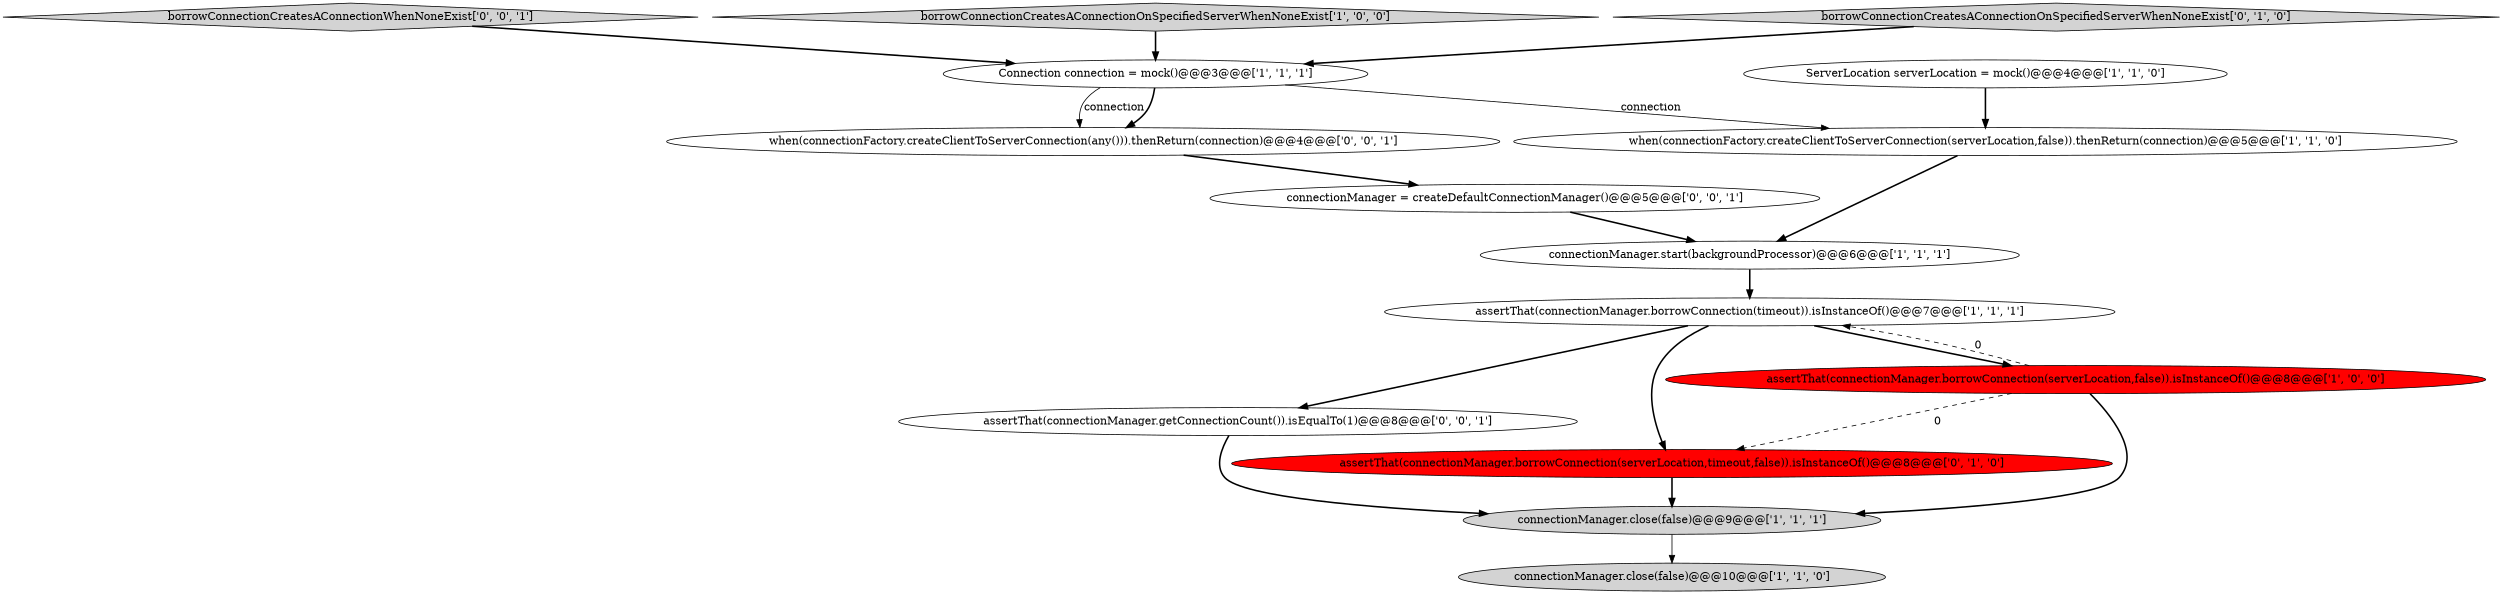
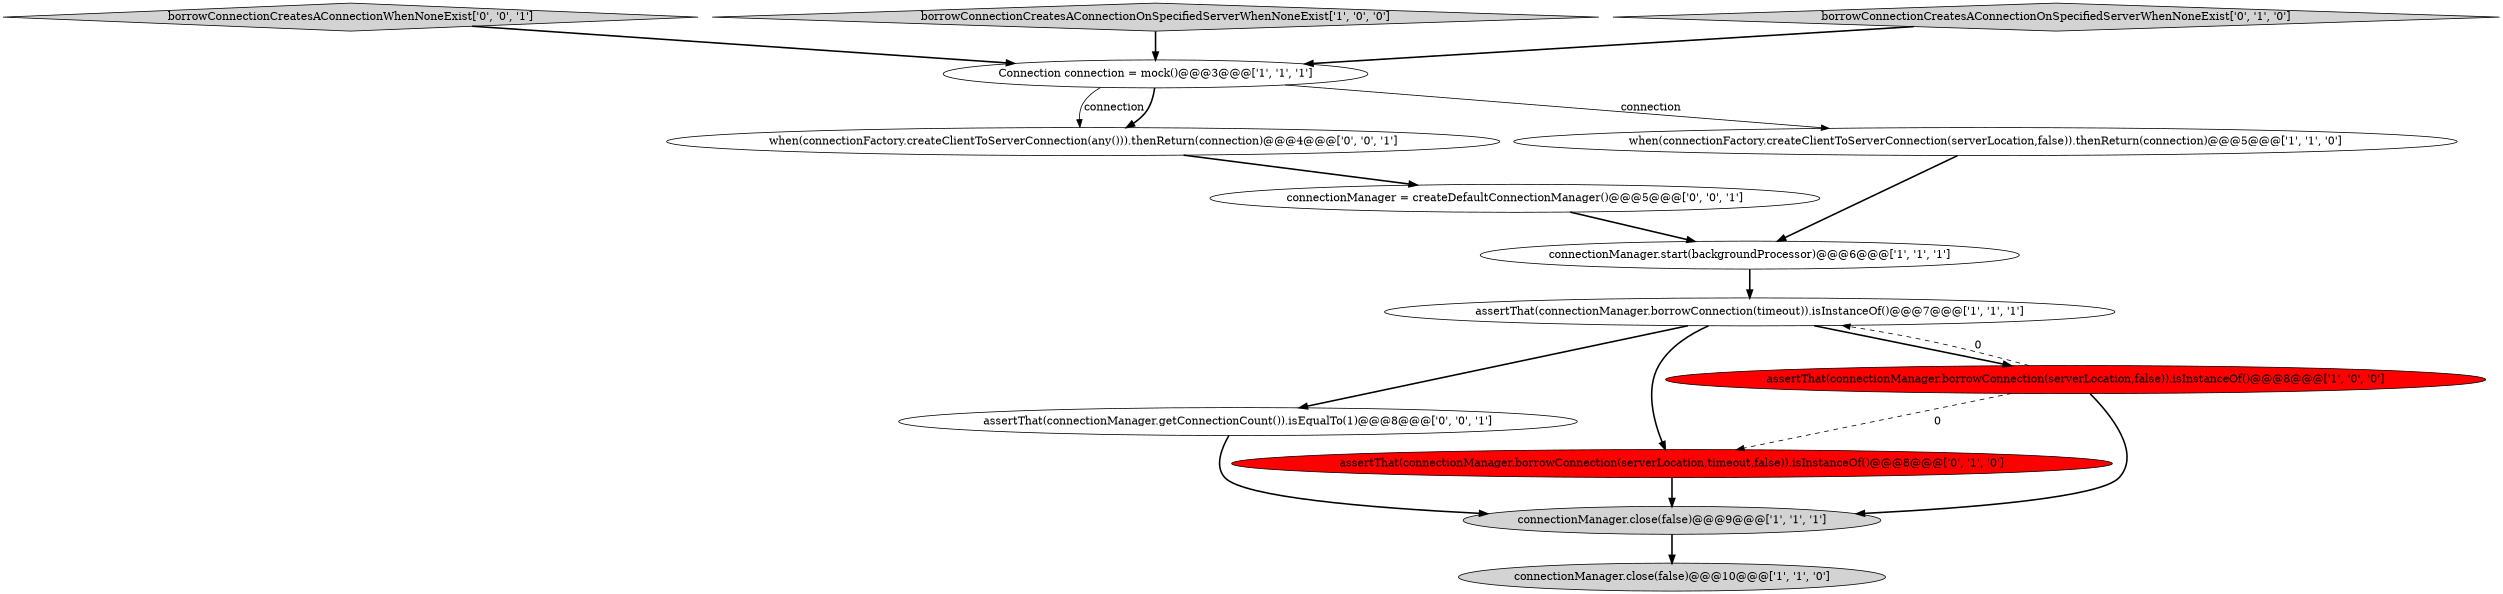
  digraph {
    node [fillcolor=white shape=ellipse style=filled]
    edge [style=bold]
    n1 [fillcolor=lightgray label="borrowConnectionCreatesAConnectionWhenNoneExist['0', '0', '1']" shape=diamond]
    n2 [label="Connection connection = mock()@@@3@@@['1', '1', '1']"]
    n3 [label="when(connectionFactory.createClientToServerConnection(serverLocation,false)).thenReturn(connection)@@@5@@@['1', '1', '0']"]
    n4 [label="when(connectionFactory.createClientToServerConnection(any())).thenReturn(connection)@@@4@@@['0', '0', '1']"]
    n5 [label="connectionManager = createDefaultConnectionManager()@@@5@@@['0', '0', '1']"]
    n6 [label="connectionManager.start(backgroundProcessor)@@@6@@@['1', '1', '1']"]
    n7 [label="assertThat(connectionManager.borrowConnection(timeout)).isInstanceOf()@@@7@@@['1', '1', '1']"]
-   n8 [label="ServerLocation serverLocation = mock()@@@4@@@['1', '1', '0']"]
    n9 [fillcolor=lightgray label="connectionManager.close(false)@@@9@@@['1', '1', '1']"]
    n10 [fillcolor=lightgray label="connectionManager.close(false)@@@10@@@['1', '1', '0']"]
    n11 [label="assertThat(connectionManager.getConnectionCount()).isEqualTo(1)@@@8@@@['0', '0', '1']"]
    n12 [fillcolor=lightgray label="borrowConnectionCreatesAConnectionOnSpecifiedServerWhenNoneExist['1', '0', '0']" shape=diamond]
    n13 [fillcolor=red label="assertThat(connectionManager.borrowConnection(serverLocation,timeout,false)).isInstanceOf()@@@8@@@['0', '1', '0']"]
    n14 [fillcolor=red label="assertThat(connectionManager.borrowConnection(serverLocation,false)).isInstanceOf()@@@8@@@['1', '0', '0']"]
    n15 [fillcolor=lightgray label="borrowConnectionCreatesAConnectionOnSpecifiedServerWhenNoneExist['0', '1', '0']" shape=diamond]
    n1 -> n2
    n2 -> n3 [label=connection style=solid]
    n2 -> n4 [label=connection style=solid]
    n2 -> n4
    n3 -> n6
    n4 -> n5
    n5 -> n6
    n6 -> n7
    n7 -> n11
    n7 -> n13
    n7 -> n14
-   n8 -> n3
-   n9 -> n10 [style=solid]
+   n9 -> n10
    n11 -> n9
    n12 -> n2
    n13 -> n9
    n14 -> n7 [label=0 style=dashed]
    n14 -> n9
    n14 -> n13 [label=0 style=dashed]
    n15 -> n2
  }
